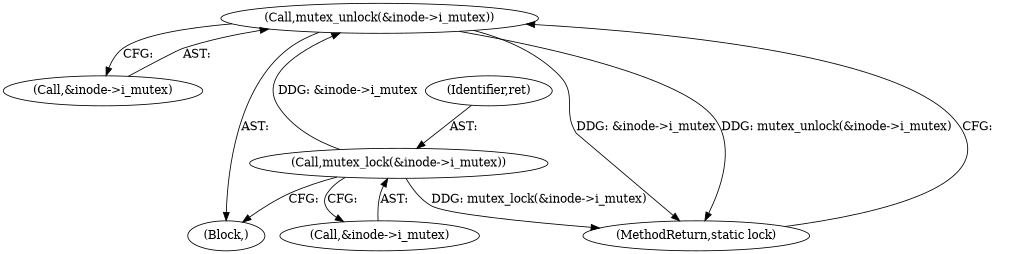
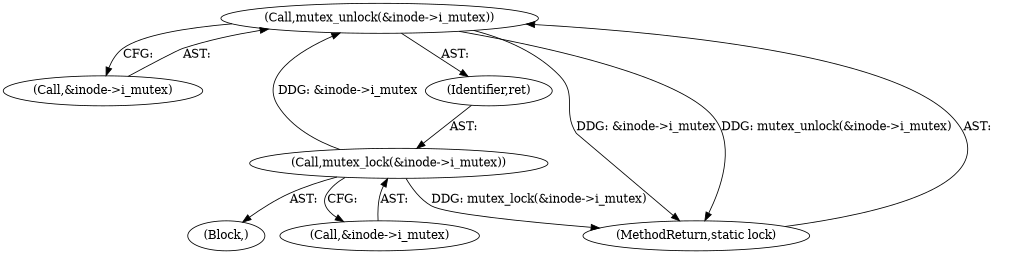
  digraph {
    fontname="DejaVu Serif"
    node [fontname="DejaVu Serif"]
    edge [fontname="DejaVu Serif"]
    n1 [label="(Call,mutex_unlock(&inode->i_mutex))"]
    n2 [label="(Call,&inode->i_mutex)"]
    n3 [label="(Block,)"]
    n4 [label="(MethodReturn,static lock)"]
    n5 [label="(Call,mutex_lock(&inode->i_mutex))"]
    n6 [label="(Call,&inode->i_mutex)"]
    n7 [label="(Identifier,ret)"]
    n1 -> n2 [label="CFG: "]
-   n1 -> n3 [label="AST: "]
+   n1 -> n7 [label="AST: "]
    n1 -> n4 [label="DDG: &inode->i_mutex"]
    n1 -> n4 [label="DDG: mutex_unlock(&inode->i_mutex)"]
    n2 -> n1 [label="AST: "]
-   n4 -> n1 [label="CFG: "]
+   n4 -> n1 [label="AST: "]
    n5 -> n1 [label="DDG: &inode->i_mutex"]
-   n5 -> n3 [label="CFG: "]
+   n5 -> n3 [label="AST: "]
    n5 -> n4 [label="DDG: mutex_lock(&inode->i_mutex)"]
    n5 -> n6 [label="CFG: "]
    n6 -> n5 [label="AST: "]
    n7 -> n5 [label="AST: "]
  }
